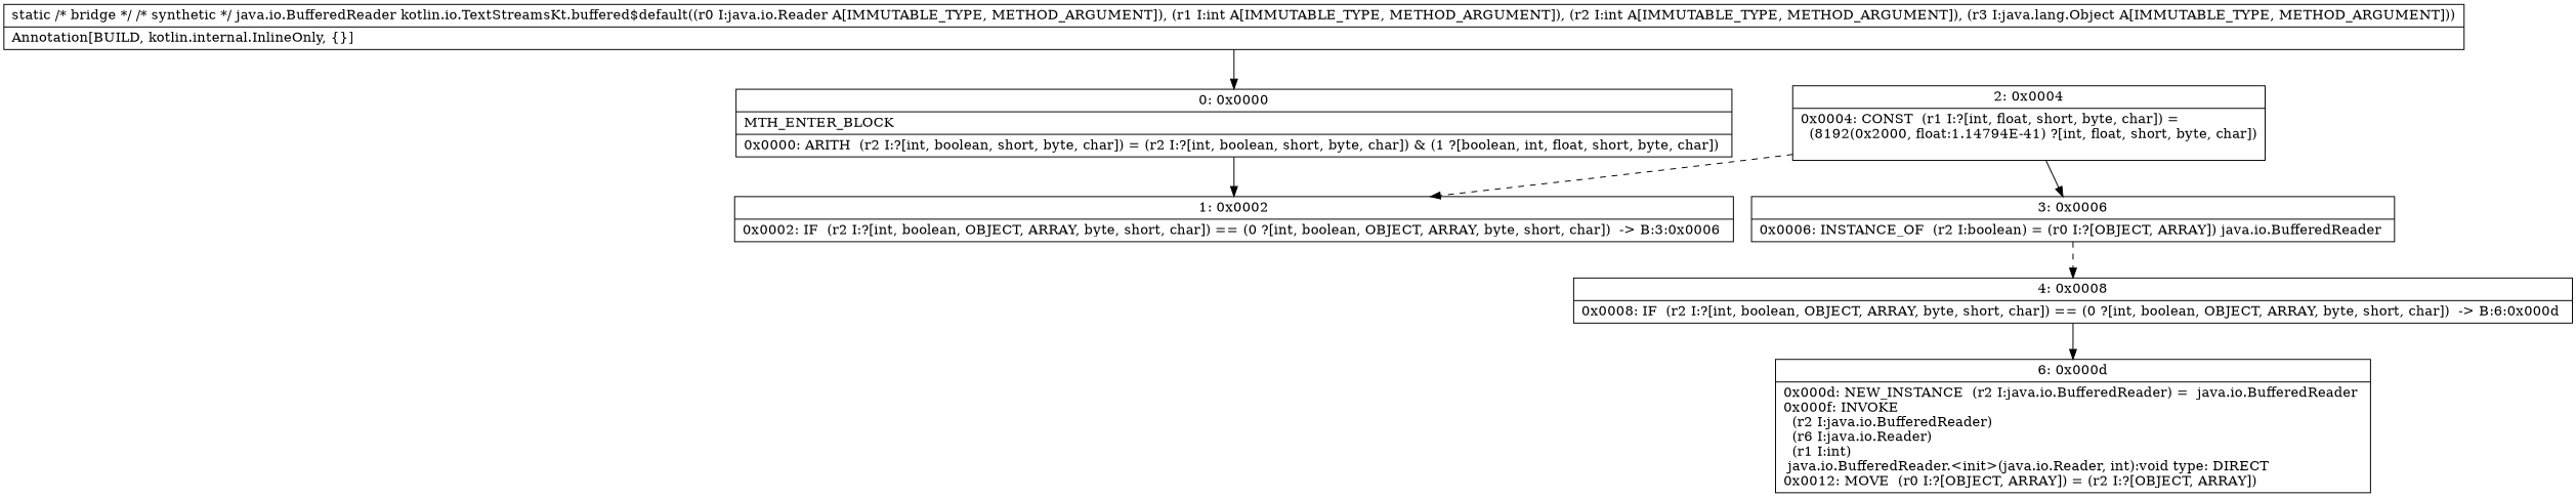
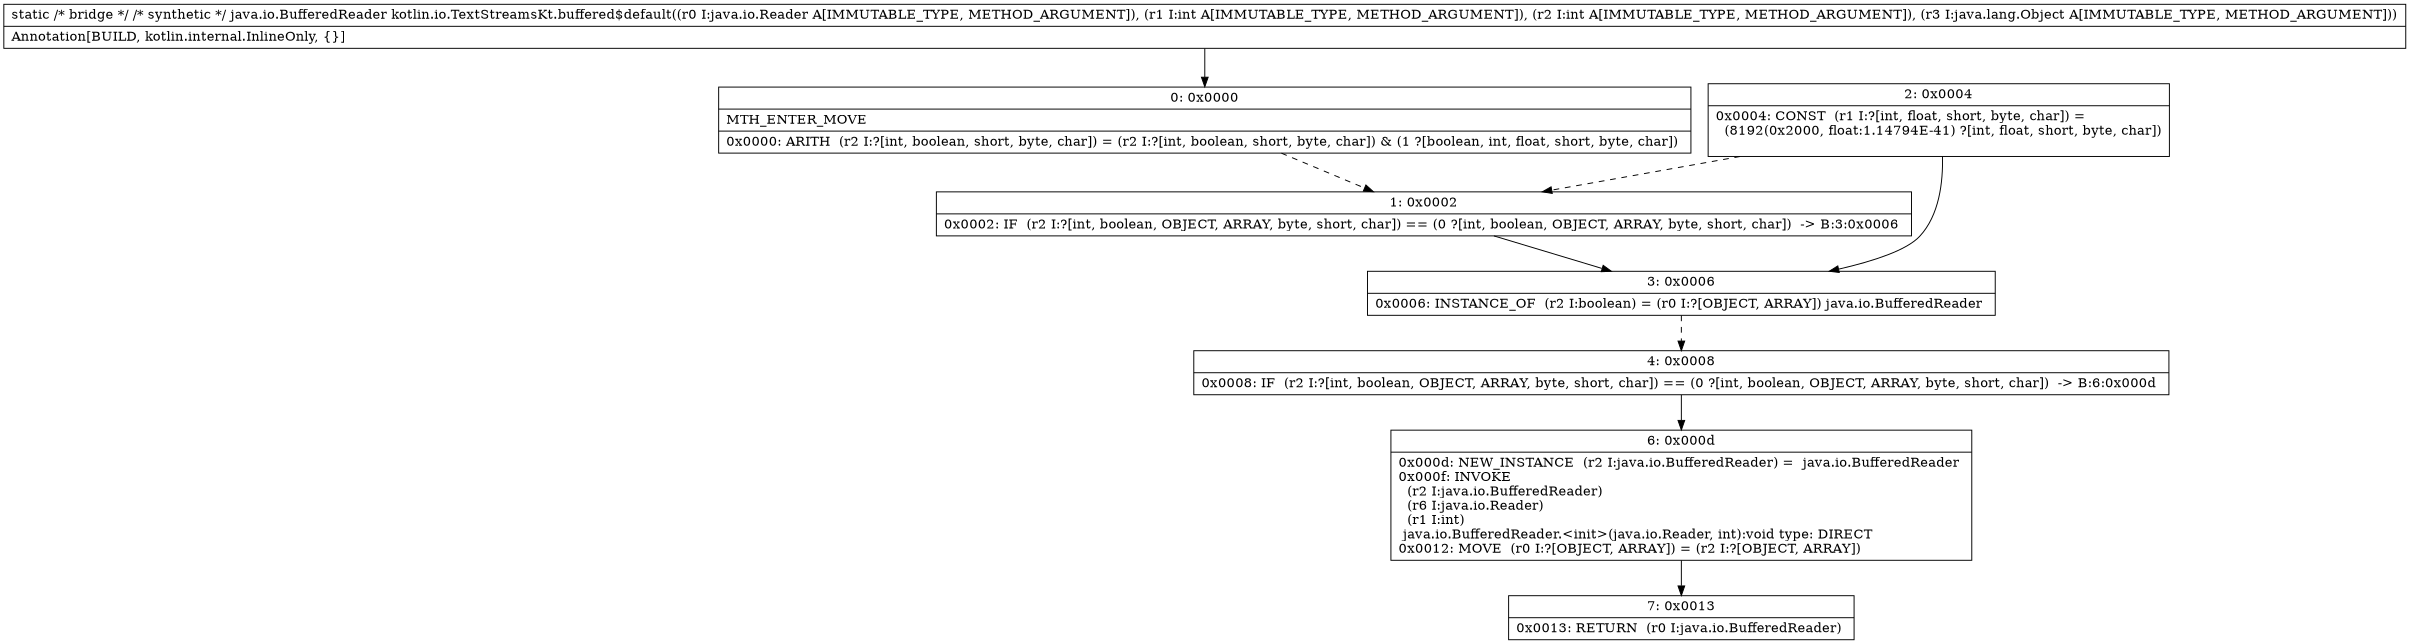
  digraph {
    node [shape=record]
-   n1 [label="{0\:\ 0x0000|MTH_ENTER_BLOCK\l|0x0000: ARITH  (r2 I:?[int, boolean, short, byte, char]) = (r2 I:?[int, boolean, short, byte, char]) & (1 ?[boolean, int, float, short, byte, char]) \l}"]
+   n1 [label="{0\:\ 0x0000|MTH_ENTER_MOVE\l|0x0000: ARITH  (r2 I:?[int, boolean, short, byte, char]) = (r2 I:?[int, boolean, short, byte, char]) & (1 ?[boolean, int, float, short, byte, char]) \l}"]
    n2 [label="{1\:\ 0x0002|0x0002: IF  (r2 I:?[int, boolean, OBJECT, ARRAY, byte, short, char]) == (0 ?[int, boolean, OBJECT, ARRAY, byte, short, char])  \-\> B:3:0x0006 \l}"]
    n3 [label="{3\:\ 0x0006|0x0006: INSTANCE_OF  (r2 I:boolean) = (r0 I:?[OBJECT, ARRAY]) java.io.BufferedReader \l}"]
    n4 [label="{2\:\ 0x0004|0x0004: CONST  (r1 I:?[int, float, short, byte, char]) = \l  (8192(0x2000, float:1.14794E\-41) ?[int, float, short, byte, char])\l \l}"]
    n5 [label="{4\:\ 0x0008|0x0008: IF  (r2 I:?[int, boolean, OBJECT, ARRAY, byte, short, char]) == (0 ?[int, boolean, OBJECT, ARRAY, byte, short, char])  \-\> B:6:0x000d \l}"]
    n6 [label="{6\:\ 0x000d|0x000d: NEW_INSTANCE  (r2 I:java.io.BufferedReader) =  java.io.BufferedReader \l0x000f: INVOKE  \l  (r2 I:java.io.BufferedReader)\l  (r6 I:java.io.Reader)\l  (r1 I:int)\l java.io.BufferedReader.\<init\>(java.io.Reader, int):void type: DIRECT \l0x0012: MOVE  (r0 I:?[OBJECT, ARRAY]) = (r2 I:?[OBJECT, ARRAY]) \l}"]
+   n7 [label="{7\:\ 0x0013|0x0013: RETURN  (r0 I:java.io.BufferedReader) \l}"]
    n8 [label="{static \/* bridge *\/ \/* synthetic *\/ java.io.BufferedReader kotlin.io.TextStreamsKt.buffered$default((r0 I:java.io.Reader A[IMMUTABLE_TYPE, METHOD_ARGUMENT]), (r1 I:int A[IMMUTABLE_TYPE, METHOD_ARGUMENT]), (r2 I:int A[IMMUTABLE_TYPE, METHOD_ARGUMENT]), (r3 I:java.lang.Object A[IMMUTABLE_TYPE, METHOD_ARGUMENT]))  | Annotation[BUILD, kotlin.internal.InlineOnly, \{\}]\l}"]
-   n1 -> n2
+   n1 -> n2 [style=dashed]
+   n2 -> n3
    n3 -> n5 [style=dashed]
    n4 -> n2 [style=dashed]
    n4 -> n3
    n5 -> n6
+   n6 -> n7
    n8 -> n1
  }
